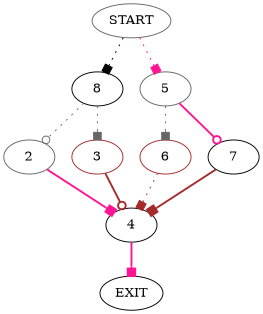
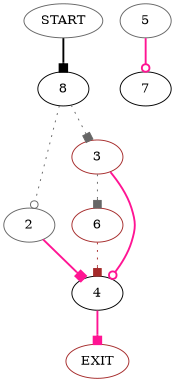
  digraph {
    node [color=black]
    edge [arrowhead=box color=deeppink style=dotted]
    n1 [color=gray40 label=START]
    n2 [label=8]
    5 [color=gray40]
    2 [color=gray40]
    3 [color=brown]
    6 [color=brown]
    7
-   n8 [label=EXIT]
+   n8 [color=brown label=EXIT]
    4
-   n1 -> n2 [color=black]
-   n1 -> 5
+   n1 -> n2 [color=black style=bold]
    n2 -> 2 [arrowhead=odot color=gray40]
    n2 -> 3 [color=gray40]
-   5 -> 6 [color=gray40]
+   3 -> 6 [color=gray40]
    5 -> 7 [arrowhead=odot style=bold]
    2 -> 4 [style=bold]
-   3 -> 4 [arrowhead=odot color=brown style=bold]
+   3 -> 4 [arrowhead=odot style=bold]
    6 -> 4 [color=brown]
-   7 -> 4 [color=brown style=bold]
    4 -> n8 [style=bold]
  }
